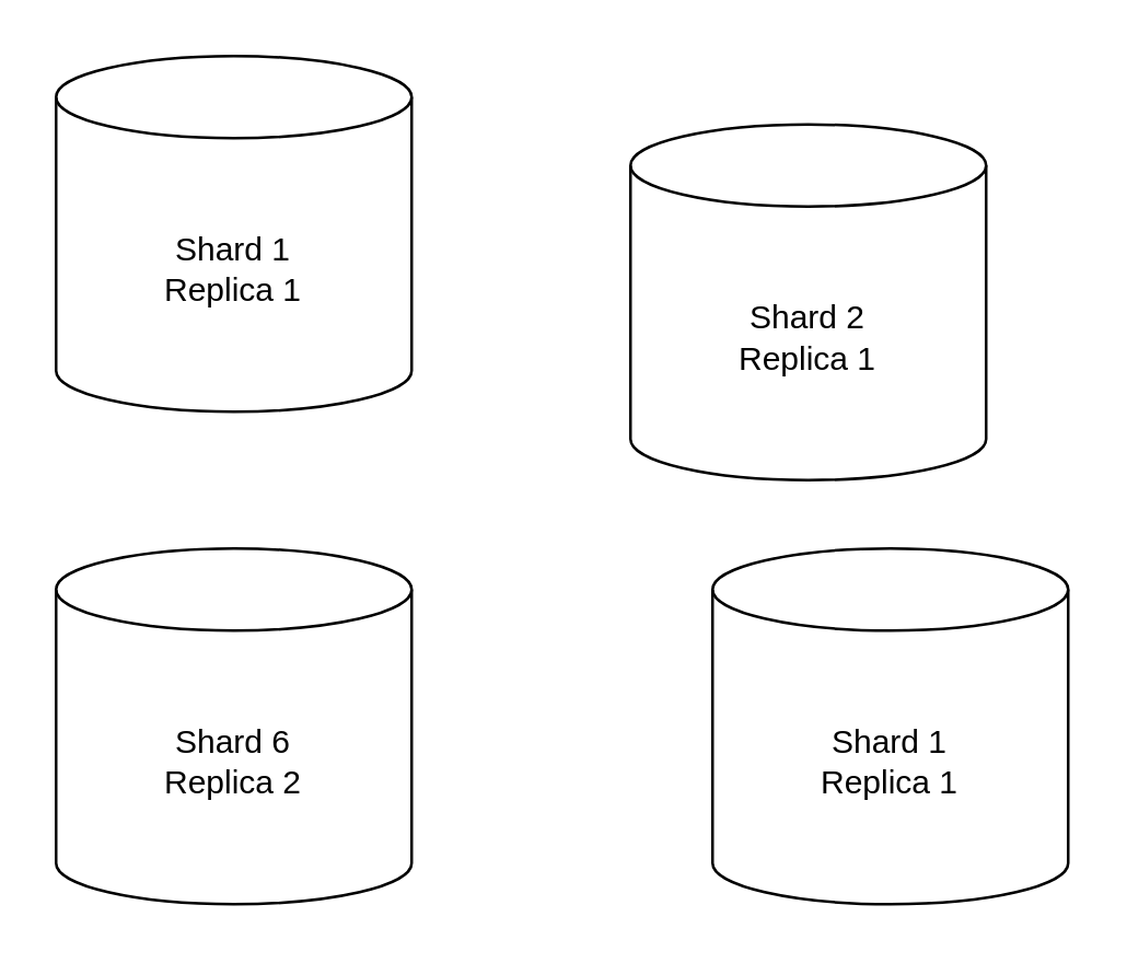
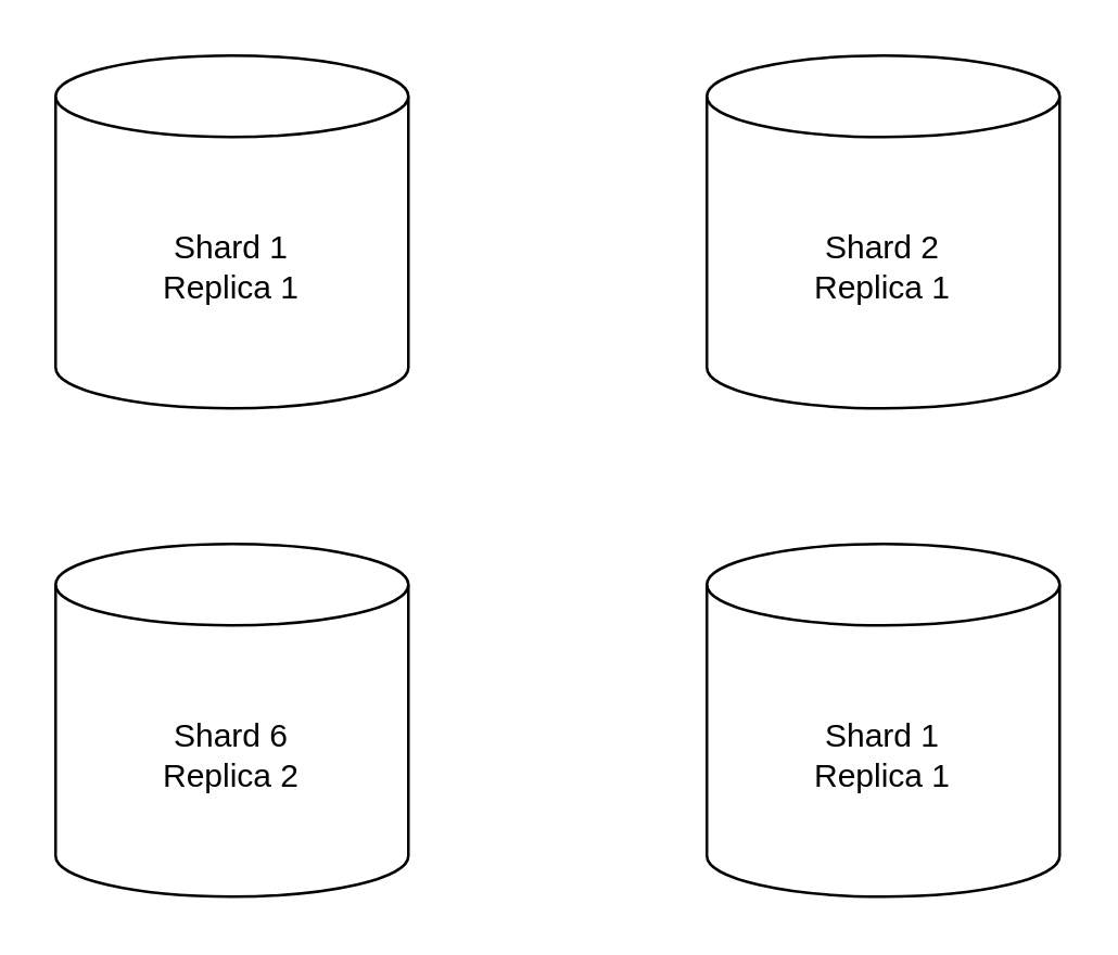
  <mxCell id="0" />
  <mxCell id="1" parent="0" />
  <mxCell id="2" value="Shard 1&lt;br&gt;Replica 1" style="shape=cylinder3;whiteSpace=wrap;html=1;boundedLbl=1;backgroundOutline=1;size=15;" vertex="1" parent="1"><mxGeometry x="20" y="20" width="130" height="130" as="geometry" /></mxCell>
- <mxCell id="3" value="Shard 2&lt;br&gt;Replica 1" style="shape=cylinder3;whiteSpace=wrap;html=1;boundedLbl=1;backgroundOutline=1;size=15;" vertex="1" parent="1"><mxGeometry x="230" y="45" width="130" height="130" as="geometry" /></mxCell>
+ <mxCell id="3" value="Shard 2&lt;br&gt;Replica 1" style="shape=cylinder3;whiteSpace=wrap;html=1;boundedLbl=1;backgroundOutline=1;size=15;" vertex="1" parent="1"><mxGeometry x="260" y="20" width="130" height="130" as="geometry" /></mxCell>
  <mxCell id="4" value="Shard 6&lt;br&gt;Replica 2" style="shape=cylinder3;whiteSpace=wrap;html=1;boundedLbl=1;backgroundOutline=1;size=15;" vertex="1" parent="1"><mxGeometry x="20" y="200" width="130" height="130" as="geometry" /></mxCell>
  <mxCell id="5" value="Shard 1&lt;br&gt;Replica 1" style="shape=cylinder3;whiteSpace=wrap;html=1;boundedLbl=1;backgroundOutline=1;size=15;" vertex="1" parent="1"><mxGeometry x="260" y="200" width="130" height="130" as="geometry" /></mxCell>
